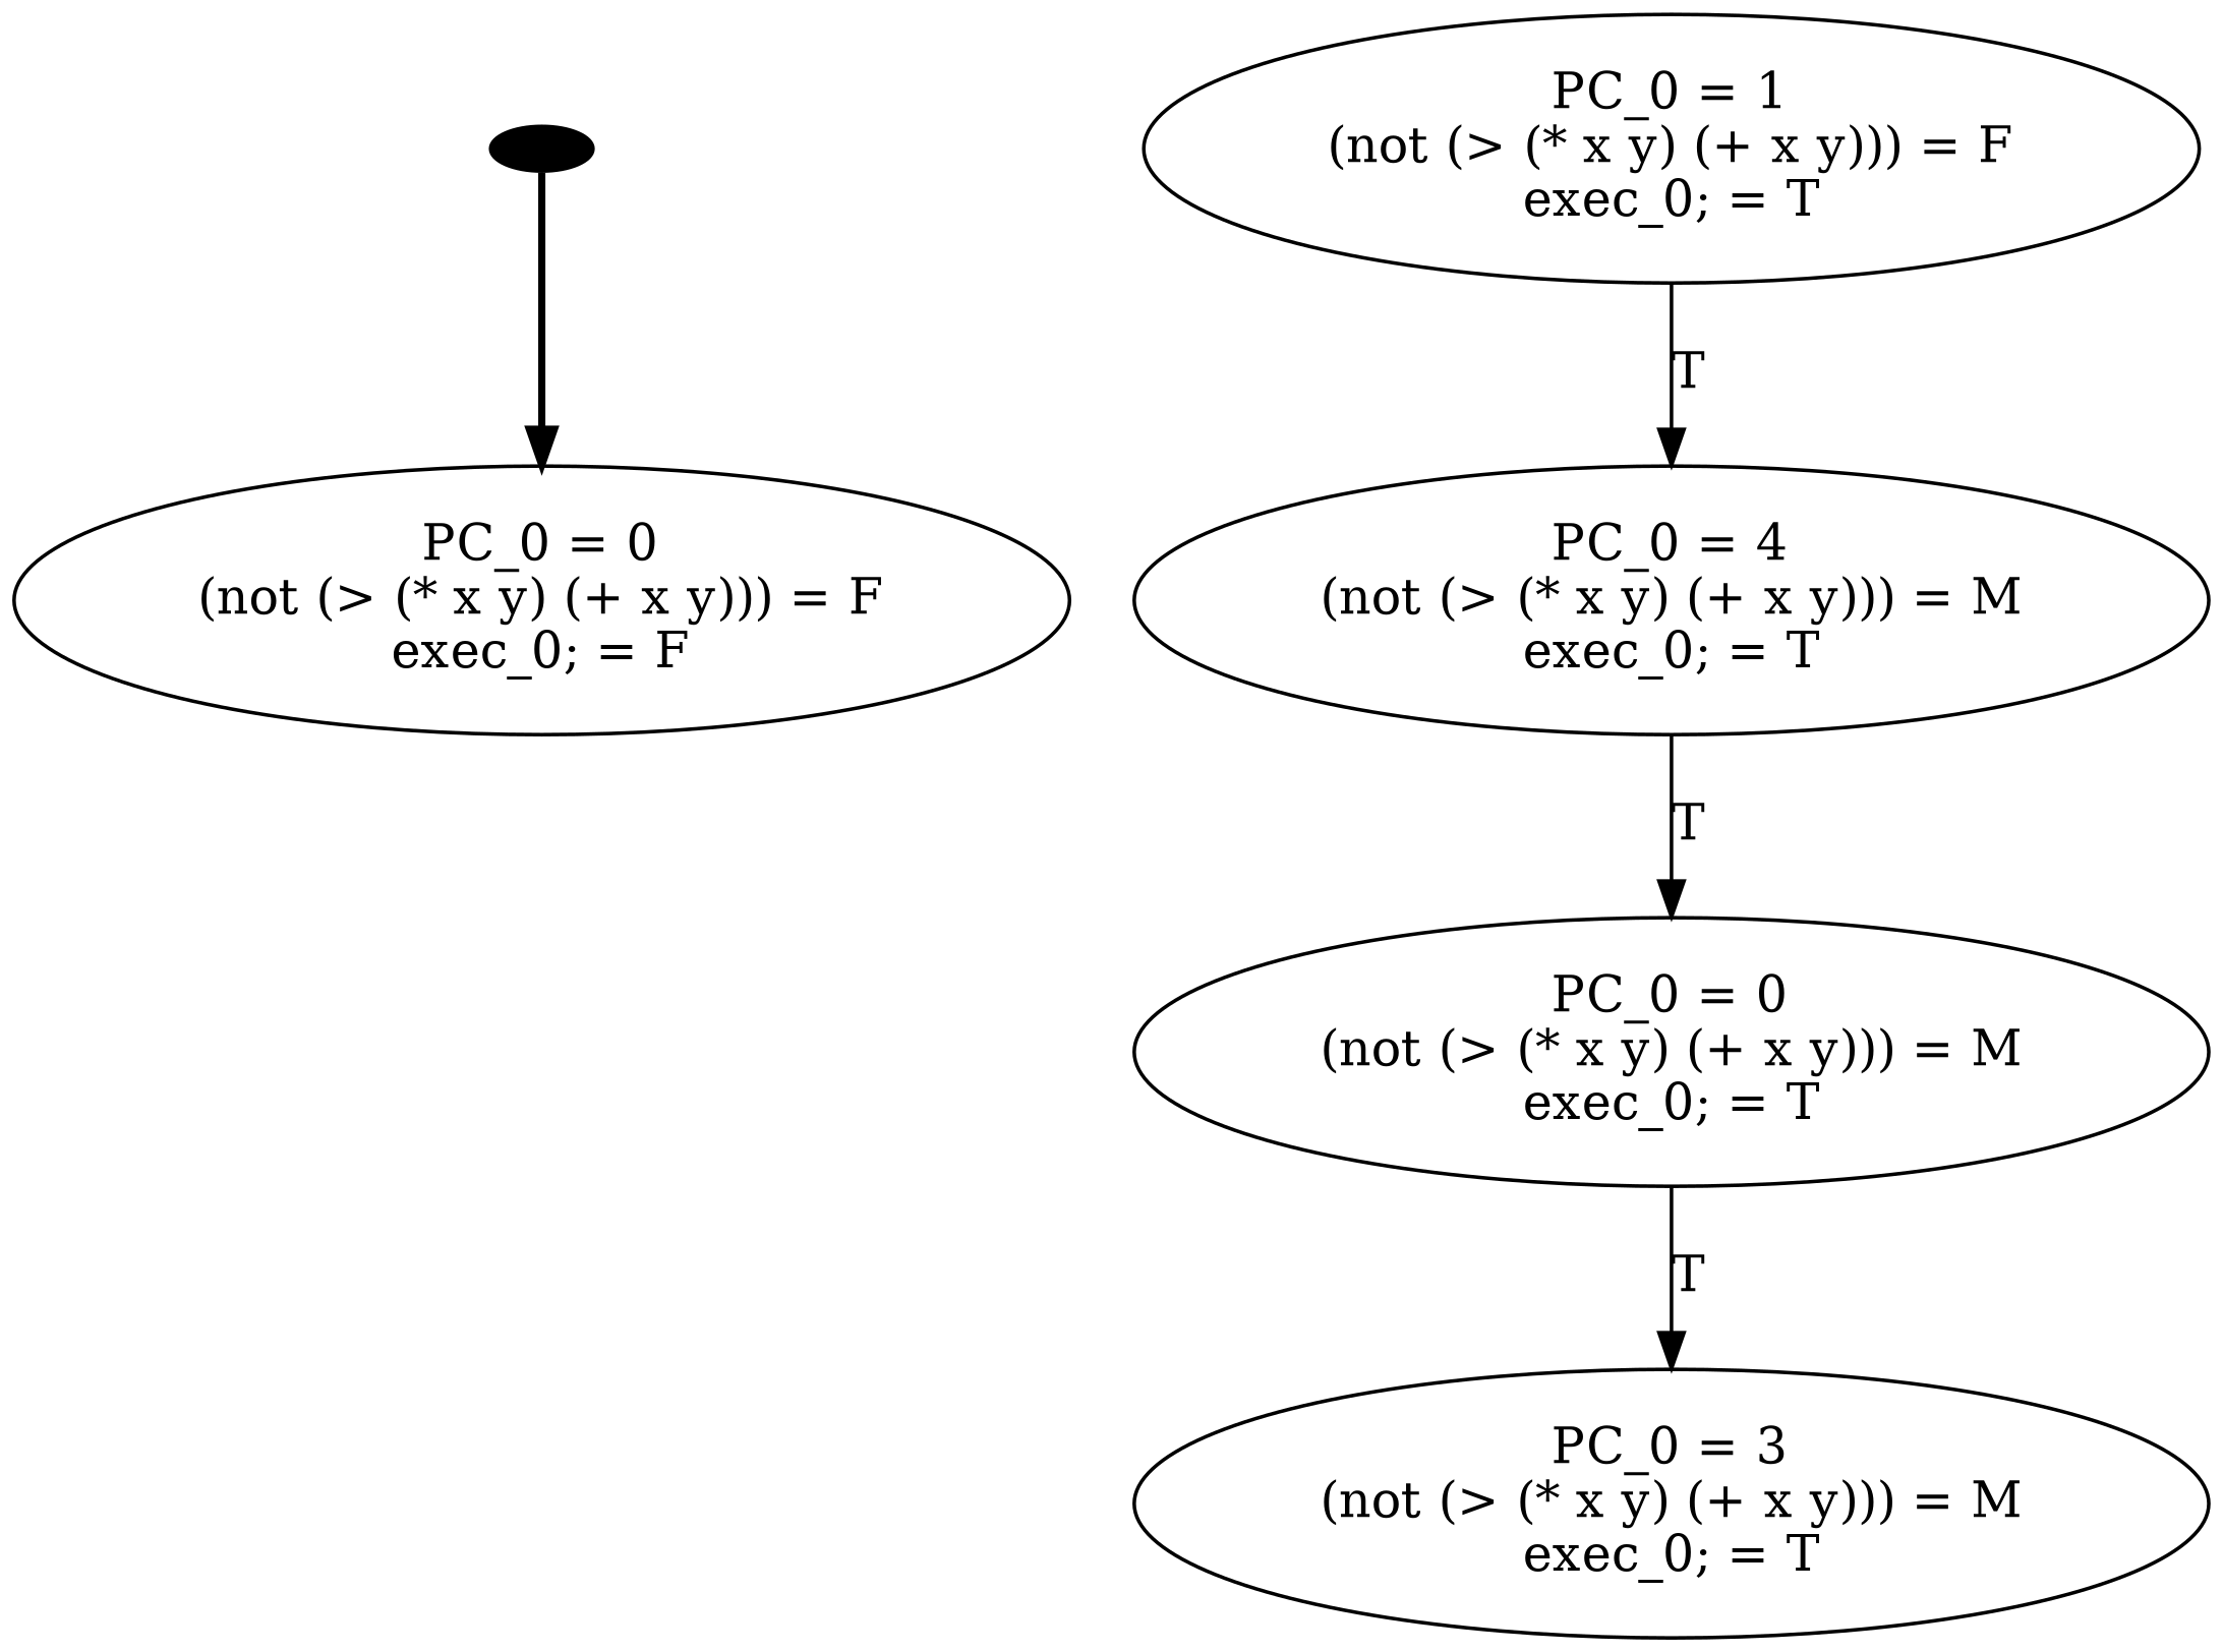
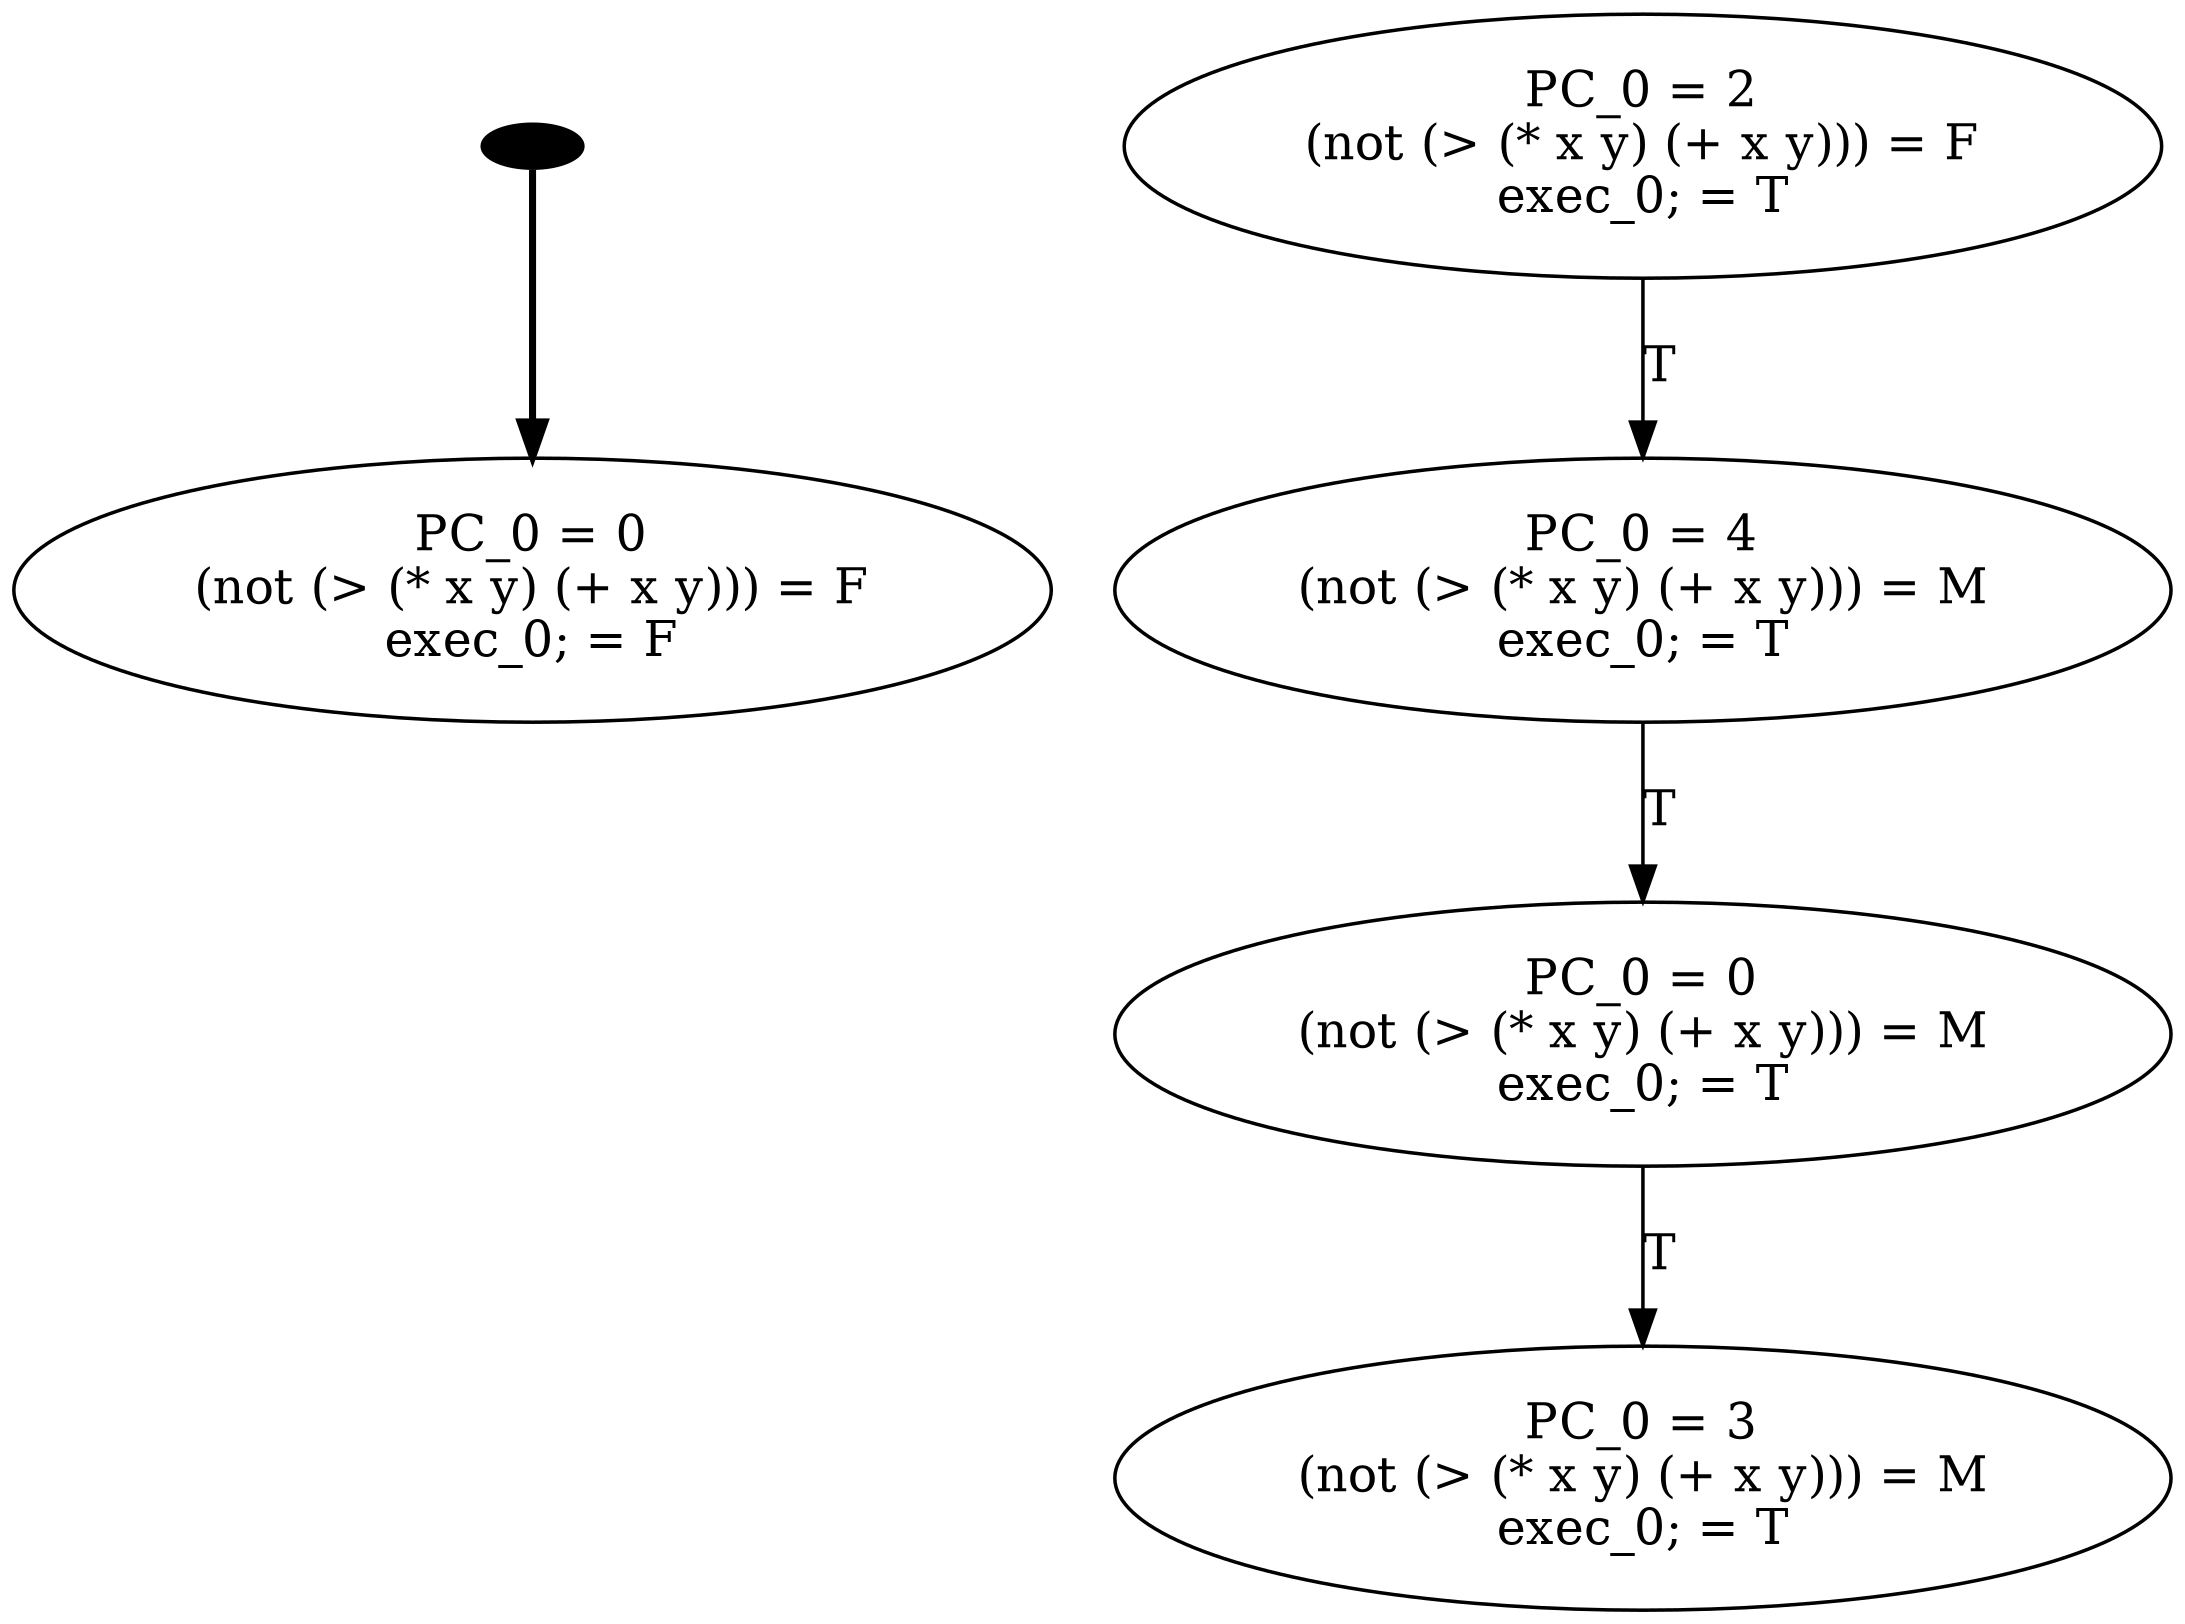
  digraph {
    rankdir=TB
    n1 [label="PC_0 = 0\n(not (> (* x y) (+ x y))) = F\nexec_0; = F\n"]
-   n2 [label="PC_0 = 1\n(not (> (* x y) (+ x y))) = F\nexec_0; = T\n"]
+   n2 [label="PC_0 = 2\n(not (> (* x y) (+ x y))) = F\nexec_0; = T\n"]
    n3 [label="PC_0 = 4\n(not (> (* x y) (+ x y))) = M\nexec_0; = T\n"]
    n4 [label="PC_0 = 0\n(not (> (* x y) (+ x y))) = M\nexec_0; = T\n"]
    n5 [label="PC_0 = 3\n(not (> (* x y) (+ x y))) = M\nexec_0; = T\n"]
    start [color=black fontsize=1 height=0.12 style=filled width=0.12]
    n2 -> n3 [label=T]
    n3 -> n4 [label=T]
    n4 -> n5 [label=T]
    start -> n1 [style=bold]
  }
